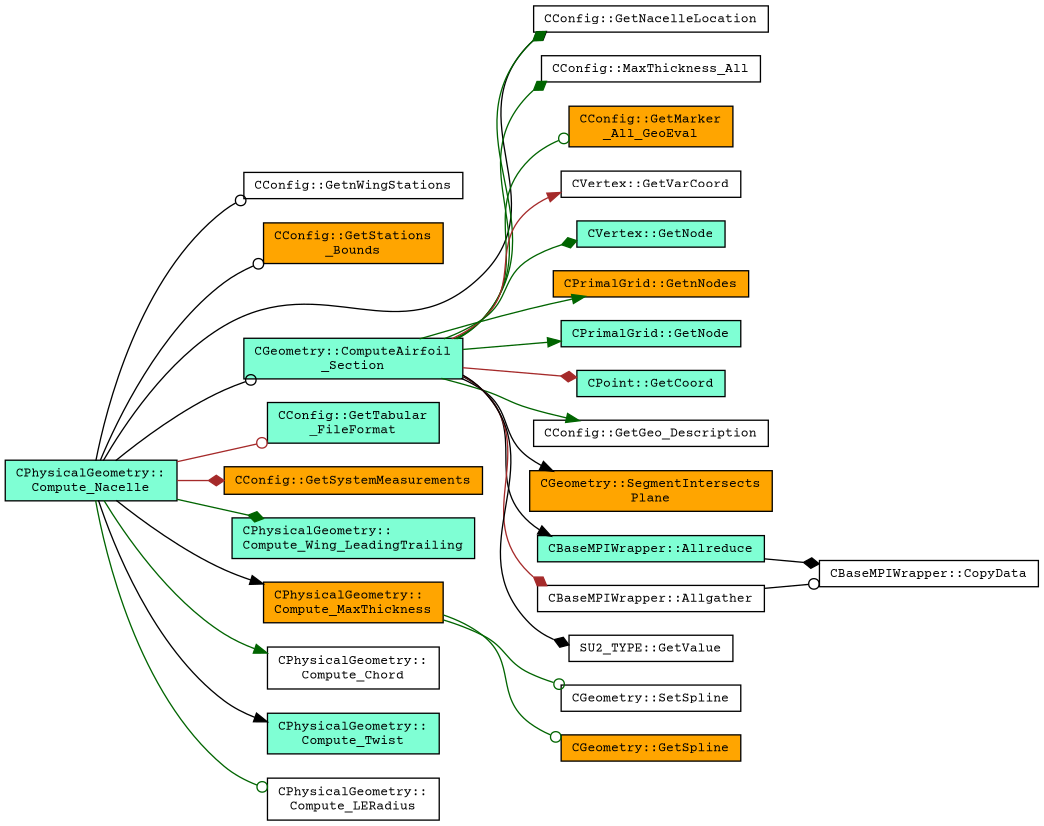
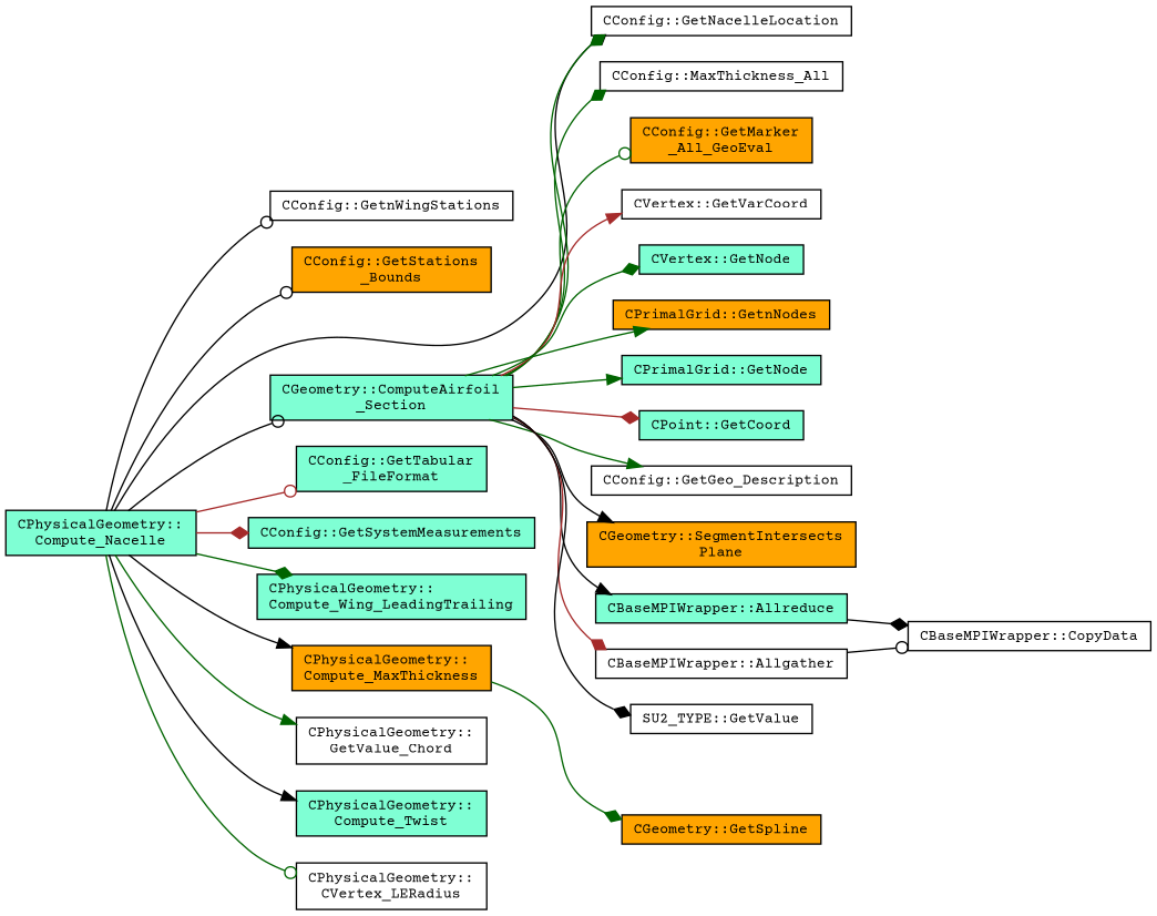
  digraph {
    fontname="Courier Prime"
    rankdir=LR
    node [color=black fillcolor=white fontname="Courier Prime" fontsize=10 shape=record style=filled]
    edge [arrowhead=diamond color=darkgreen fontname="Courier Prime" fontsize=10 labelfontname=Helvetica labelfontsize=10 style=solid]
    n1 [fillcolor=aquamarine fontcolor=black height=0.2 label="CPhysicalGeometry::\lCompute_Nacelle" width=0.4]
    n2 [height=0.2 label="CConfig::GetnWingStations" width=0.4]
    n3 [fillcolor=orange height=0.2 label="CConfig::GetStations\l_Bounds" width=0.4]
    n4 [height=0.2 label="CConfig::GetNacelleLocation" width=0.4]
    n5 [fillcolor=aquamarine height=0.2 label="CGeometry::ComputeAirfoil\l_Section" width=0.4]
    n6 [fillcolor=aquamarine height=0.2 label="CConfig::GetTabular\l_FileFormat" width=0.4]
-   n7 [fillcolor=orange height=0.2 label="CConfig::GetSystemMeasurements" width=0.4]
+   n7 [fillcolor=aquamarine height=0.2 label="CConfig::GetSystemMeasurements" width=0.4]
    n8 [fillcolor=aquamarine height=0.2 label="CPhysicalGeometry::\lCompute_Wing_LeadingTrailing" width=0.4]
    n9 [fillcolor=orange height=0.2 label="CPhysicalGeometry::\lCompute_MaxThickness" width=0.4]
-   n10 [height=0.2 label="CPhysicalGeometry::\lCompute_Chord" width=0.4]
+   n10 [height=0.2 label="CPhysicalGeometry::\lGetValue_Chord" width=0.4]
    n11 [fillcolor=aquamarine height=0.2 label="CPhysicalGeometry::\lCompute_Twist" width=0.4]
-   n12 [height=0.2 label="CPhysicalGeometry::\lCompute_LERadius" width=0.4]
+   n12 [height=0.2 label="CPhysicalGeometry::\lCVertex_LERadius" width=0.4]
    n13 [height=0.2 label="CConfig::MaxThickness_All" width=0.4]
    n14 [fillcolor=orange height=0.2 label="CConfig::GetMarker\l_All_GeoEval" width=0.4]
    n15 [height=0.2 label="CVertex::GetVarCoord" width=0.4]
    n16 [fillcolor=aquamarine height=0.2 label="CVertex::GetNode" width=0.4]
    n17 [fillcolor=orange height=0.2 label="CPrimalGrid::GetnNodes" width=0.4]
    n18 [fillcolor=aquamarine height=0.2 label="CPrimalGrid::GetNode" width=0.4]
    n19 [fillcolor=aquamarine height=0.2 label="CPoint::GetCoord" width=0.4]
    n20 [height=0.2 label="CConfig::GetGeo_Description" width=0.4]
    n21 [fillcolor=orange height=0.2 label="CGeometry::SegmentIntersects\lPlane" width=0.4]
    n22 [fillcolor=aquamarine height=0.2 label="CBaseMPIWrapper::Allreduce" width=0.4]
    n23 [height=0.2 label="CBaseMPIWrapper::Allgather" width=0.4]
    n24 [height=0.2 label="SU2_TYPE::GetValue" width=0.4]
-   n25 [height=0.2 label="CGeometry::SetSpline" width=0.4]
    n26 [fillcolor=orange height=0.2 label="CGeometry::GetSpline" width=0.4]
    n27 [height=0.2 label="CBaseMPIWrapper::CopyData" width=0.4]
    n1 -> n2 [arrowhead=odot color=black]
    n1 -> n3 [arrowhead=odot color=black]
    n1 -> n4 [color=black]
    n1 -> n5 [arrowhead=odot color=black]
    n1 -> n6 [arrowhead=odot color=brown]
    n1 -> n7 [color=brown]
    n1 -> n8
    n1 -> n9 [arrowhead=normal color=black]
    n1 -> n10 [arrowhead=normal]
    n1 -> n11 [arrowhead=normal color=black]
    n1 -> n12 [arrowhead=odot]
    n5 -> n4
    n5 -> n13
    n5 -> n14 [arrowhead=odot]
    n5 -> n15 [arrowhead=normal color=brown]
    n5 -> n16
    n5 -> n17 [arrowhead=normal]
    n5 -> n18 [arrowhead=normal]
    n5 -> n19 [color=brown]
    n5 -> n20 [arrowhead=normal]
    n5 -> n21 [arrowhead=normal color=black]
    n5 -> n22 [arrowhead=normal color=black]
    n5 -> n23 [color=brown]
    n5 -> n24 [color=black]
-   n9 -> n25 [arrowhead=odot]
-   n9 -> n26 [arrowhead=odot]
+   n9 -> n26
    n22 -> n27 [color=black]
    n23 -> n27 [arrowhead=odot color=black]
  }
